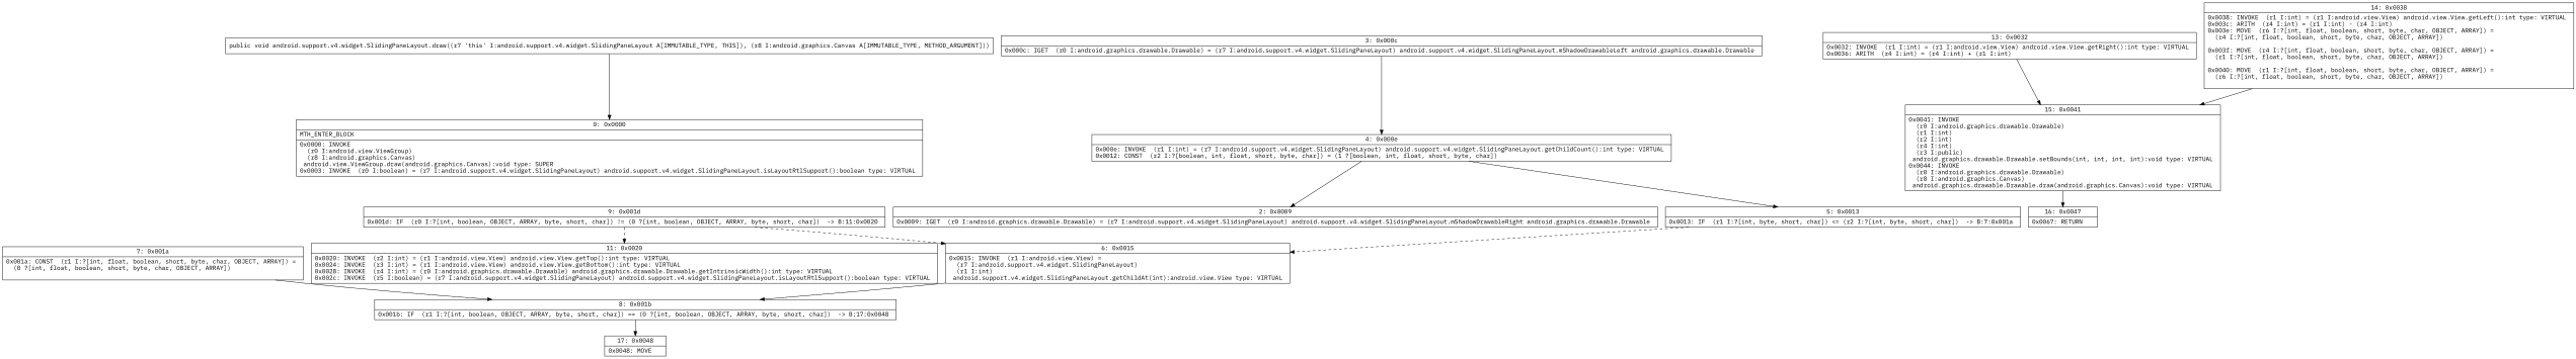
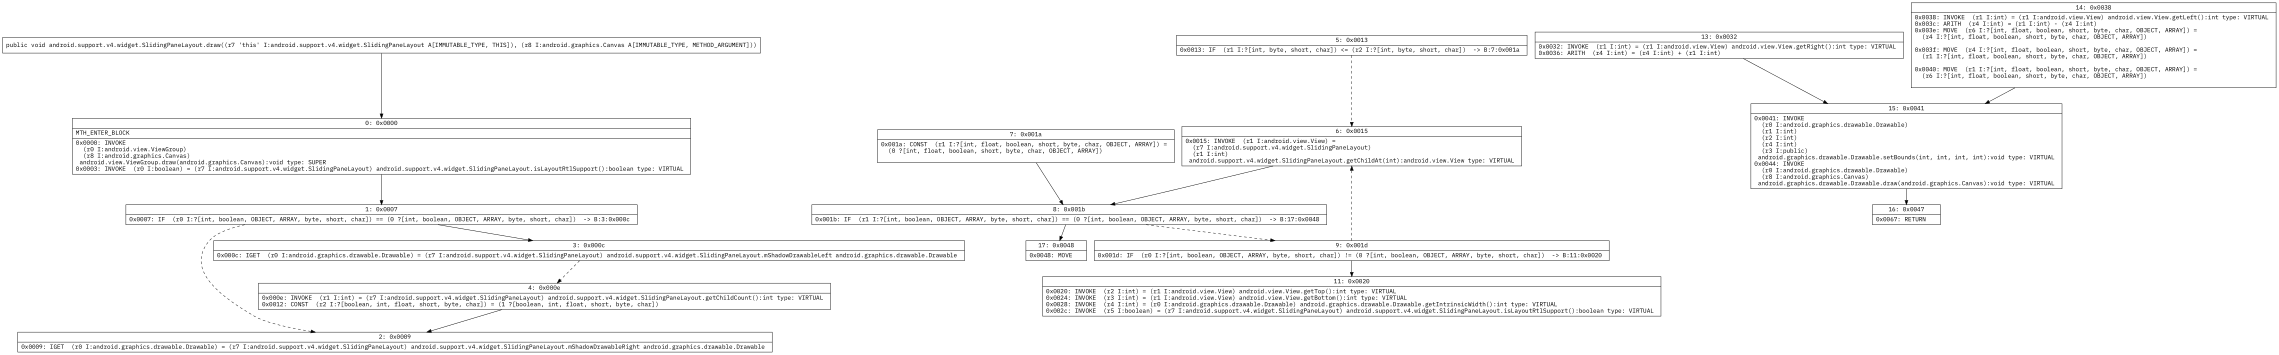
  digraph {
    fontname="IBM Plex Mono"
    node [fontname="IBM Plex Mono" shape=record]
    edge [fontname="IBM Plex Mono"]
    n1 [label="{0\:\ 0x0000|MTH_ENTER_BLOCK\l|0x0000: INVOKE  \l  (r0 I:android.view.ViewGroup)\l  (r8 I:android.graphics.Canvas)\l android.view.ViewGroup.draw(android.graphics.Canvas):void type: SUPER \l0x0003: INVOKE  (r0 I:boolean) = (r7 I:android.support.v4.widget.SlidingPaneLayout) android.support.v4.widget.SlidingPaneLayout.isLayoutRtlSupport():boolean type: VIRTUAL \l}"]
+   n2 [label="{1\:\ 0x0007|0x0007: IF  (r0 I:?[int, boolean, OBJECT, ARRAY, byte, short, char]) == (0 ?[int, boolean, OBJECT, ARRAY, byte, short, char])  \-\> B:3:0x000c \l}"]
    n3 [label="{2\:\ 0x0009|0x0009: IGET  (r0 I:android.graphics.drawable.Drawable) = (r7 I:android.support.v4.widget.SlidingPaneLayout) android.support.v4.widget.SlidingPaneLayout.mShadowDrawableRight android.graphics.drawable.Drawable \l}"]
    n4 [label="{3\:\ 0x000c|0x000c: IGET  (r0 I:android.graphics.drawable.Drawable) = (r7 I:android.support.v4.widget.SlidingPaneLayout) android.support.v4.widget.SlidingPaneLayout.mShadowDrawableLeft android.graphics.drawable.Drawable \l}"]
    n5 [label="{4\:\ 0x000e|0x000e: INVOKE  (r1 I:int) = (r7 I:android.support.v4.widget.SlidingPaneLayout) android.support.v4.widget.SlidingPaneLayout.getChildCount():int type: VIRTUAL \l0x0012: CONST  (r2 I:?[boolean, int, float, short, byte, char]) = (1 ?[boolean, int, float, short, byte, char]) \l}"]
    n6 [label="{5\:\ 0x0013|0x0013: IF  (r1 I:?[int, byte, short, char]) \<= (r2 I:?[int, byte, short, char])  \-\> B:7:0x001a \l}"]
    n7 [label="{6\:\ 0x0015|0x0015: INVOKE  (r1 I:android.view.View) = \l  (r7 I:android.support.v4.widget.SlidingPaneLayout)\l  (r1 I:int)\l android.support.v4.widget.SlidingPaneLayout.getChildAt(int):android.view.View type: VIRTUAL \l}"]
    n8 [label="{8\:\ 0x001b|0x001b: IF  (r1 I:?[int, boolean, OBJECT, ARRAY, byte, short, char]) == (0 ?[int, boolean, OBJECT, ARRAY, byte, short, char])  \-\> B:17:0x0048 \l}"]
    n9 [label="{7\:\ 0x001a|0x001a: CONST  (r1 I:?[int, float, boolean, short, byte, char, OBJECT, ARRAY]) = \l  (0 ?[int, float, boolean, short, byte, char, OBJECT, ARRAY])\l \l}"]
    n10 [label="{9\:\ 0x001d|0x001d: IF  (r0 I:?[int, boolean, OBJECT, ARRAY, byte, short, char]) != (0 ?[int, boolean, OBJECT, ARRAY, byte, short, char])  \-\> B:11:0x0020 \l}"]
    n11 [label="{17\:\ 0x0048|0x0048: MOVE   \l}"]
    n12 [label="{11\:\ 0x0020|0x0020: INVOKE  (r2 I:int) = (r1 I:android.view.View) android.view.View.getTop():int type: VIRTUAL \l0x0024: INVOKE  (r3 I:int) = (r1 I:android.view.View) android.view.View.getBottom():int type: VIRTUAL \l0x0028: INVOKE  (r4 I:int) = (r0 I:android.graphics.drawable.Drawable) android.graphics.drawable.Drawable.getIntrinsicWidth():int type: VIRTUAL \l0x002c: INVOKE  (r5 I:boolean) = (r7 I:android.support.v4.widget.SlidingPaneLayout) android.support.v4.widget.SlidingPaneLayout.isLayoutRtlSupport():boolean type: VIRTUAL \l}"]
    n13 [label="{13\:\ 0x0032|0x0032: INVOKE  (r1 I:int) = (r1 I:android.view.View) android.view.View.getRight():int type: VIRTUAL \l0x0036: ARITH  (r4 I:int) = (r4 I:int) + (r1 I:int) \l}"]
    n14 [label="{15\:\ 0x0041|0x0041: INVOKE  \l  (r0 I:android.graphics.drawable.Drawable)\l  (r1 I:int)\l  (r2 I:int)\l  (r4 I:int)\l  (r3 I:public)\l android.graphics.drawable.Drawable.setBounds(int, int, int, int):void type: VIRTUAL \l0x0044: INVOKE  \l  (r0 I:android.graphics.drawable.Drawable)\l  (r8 I:android.graphics.Canvas)\l android.graphics.drawable.Drawable.draw(android.graphics.Canvas):void type: VIRTUAL \l}"]
    n15 [label="{14\:\ 0x0038|0x0038: INVOKE  (r1 I:int) = (r1 I:android.view.View) android.view.View.getLeft():int type: VIRTUAL \l0x003c: ARITH  (r4 I:int) = (r1 I:int) \- (r4 I:int) \l0x003e: MOVE  (r6 I:?[int, float, boolean, short, byte, char, OBJECT, ARRAY]) = \l  (r4 I:?[int, float, boolean, short, byte, char, OBJECT, ARRAY])\l \l0x003f: MOVE  (r4 I:?[int, float, boolean, short, byte, char, OBJECT, ARRAY]) = \l  (r1 I:?[int, float, boolean, short, byte, char, OBJECT, ARRAY])\l \l0x0040: MOVE  (r1 I:?[int, float, boolean, short, byte, char, OBJECT, ARRAY]) = \l  (r6 I:?[int, float, boolean, short, byte, char, OBJECT, ARRAY])\l \l}"]
    n16 [label="{16\:\ 0x0047|0x0067: RETURN   \l}"]
    n17 [label="{public void android.support.v4.widget.SlidingPaneLayout.draw((r7 'this' I:android.support.v4.widget.SlidingPaneLayout A[IMMUTABLE_TYPE, THIS]), (r8 I:android.graphics.Canvas A[IMMUTABLE_TYPE, METHOD_ARGUMENT])) }"]
-   n4 -> n5
+   n1 -> n2
+   n2 -> n3 [style=dashed]
+   n2 -> n4
+   n4 -> n5 [style=dashed]
    n5 -> n3
-   n5 -> n6
    n6 -> n7 [style=dashed]
    n7 -> n8
+   n8 -> n10 [style=dashed]
    n8 -> n11
    n9 -> n8
    n10 -> n7 [style=dashed]
-   n10 -> n12 [style=dashed]
+   n10 -> n12
    n13 -> n14
    n14 -> n16
    n15 -> n14
    n17 -> n1
  }
